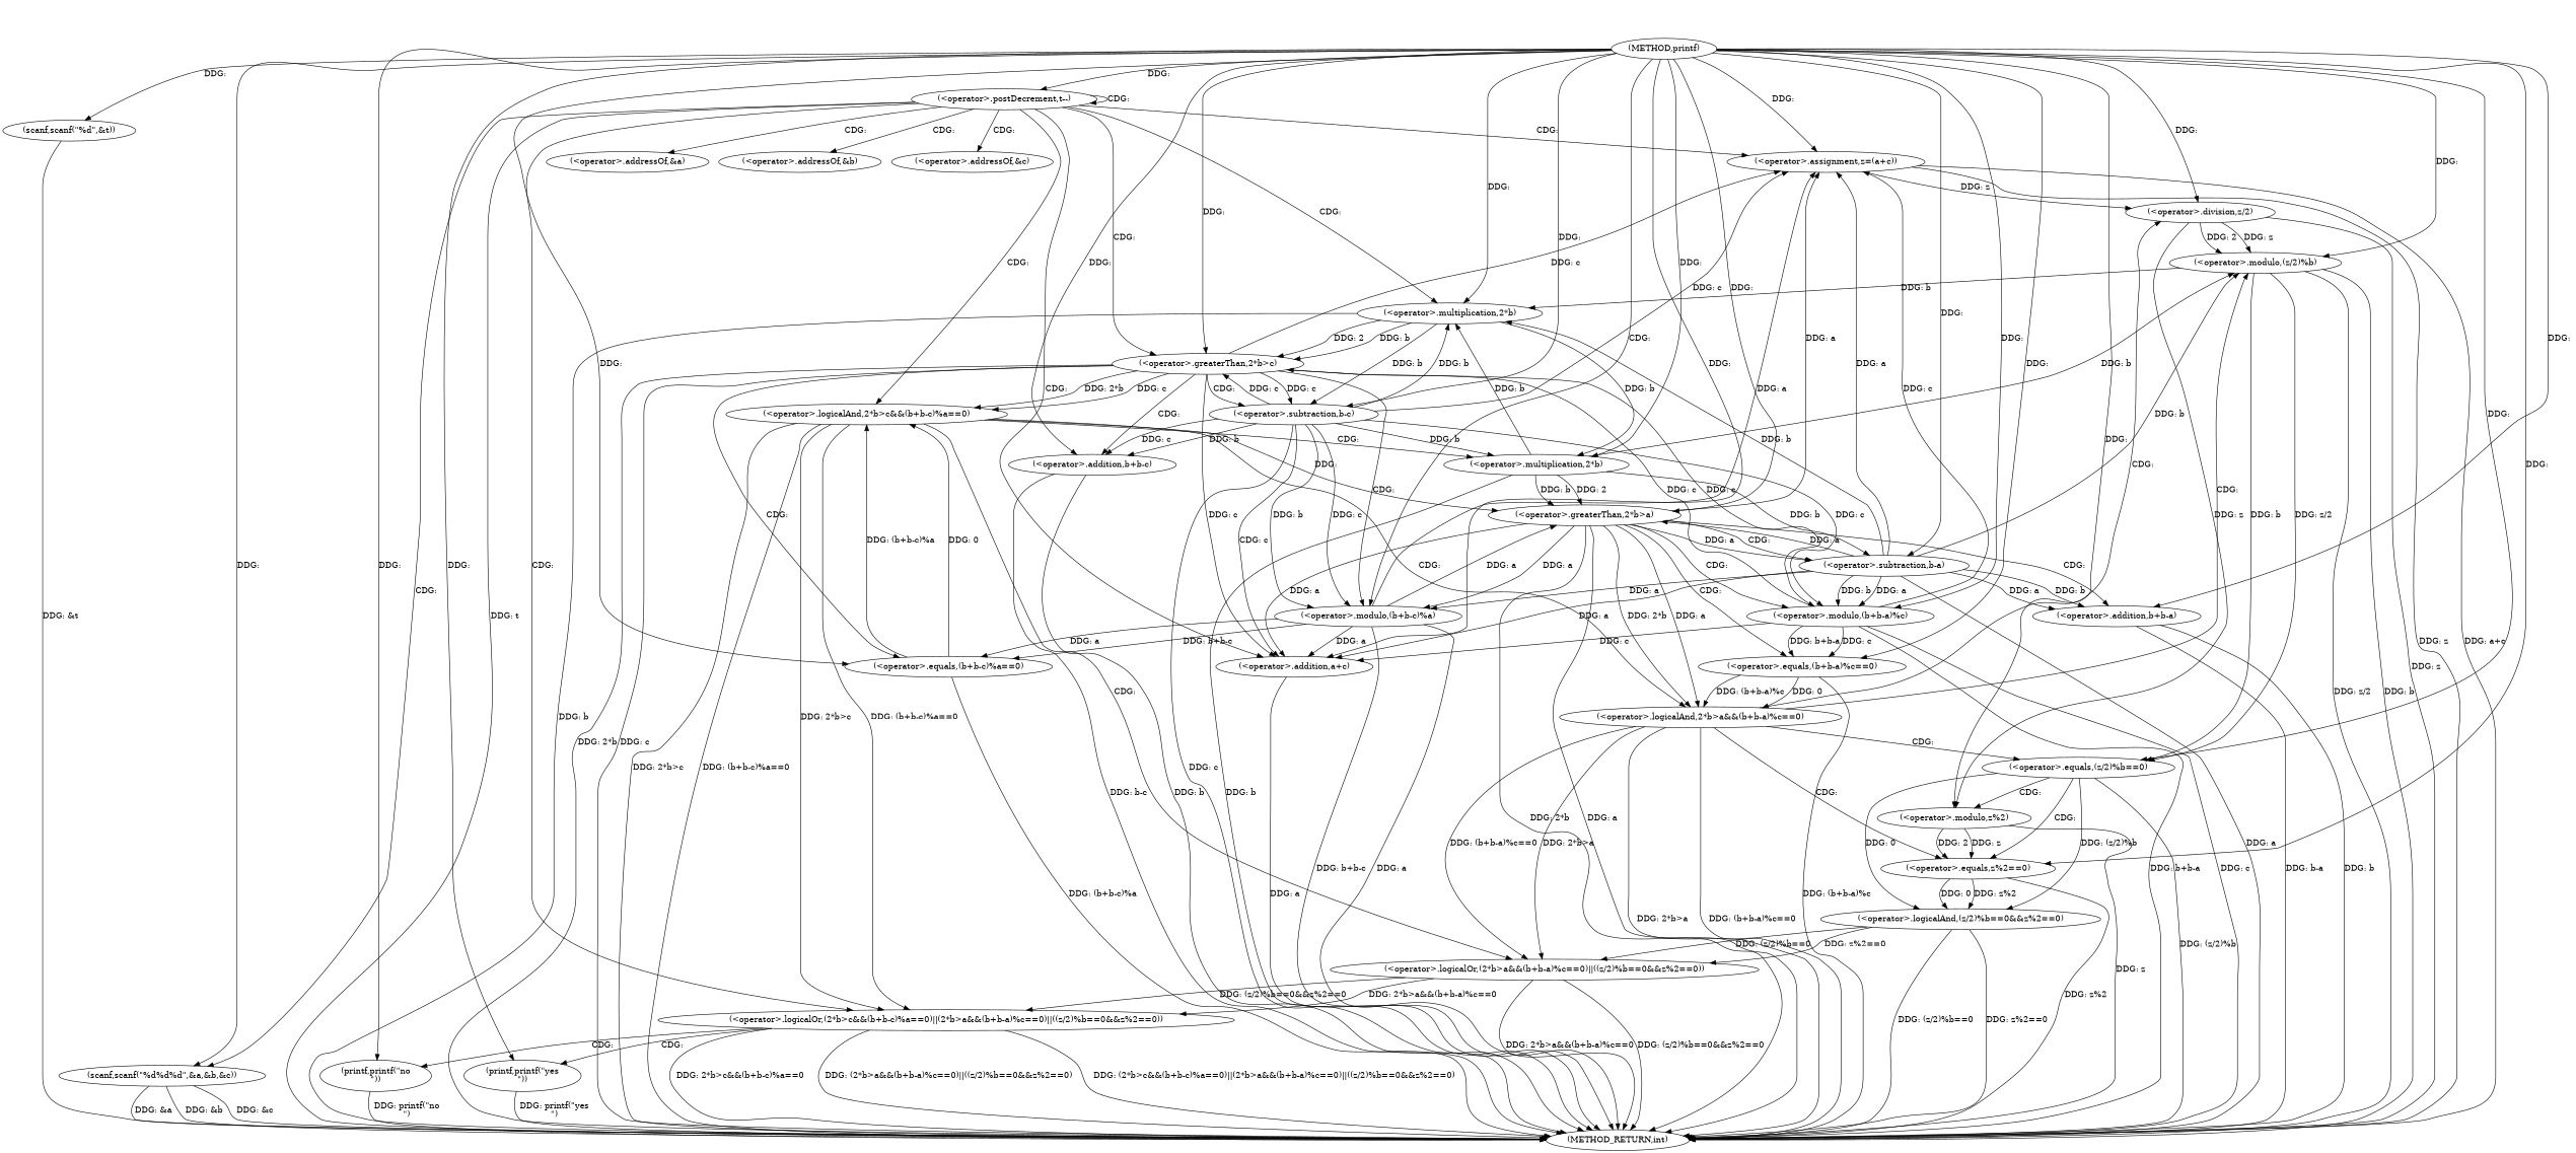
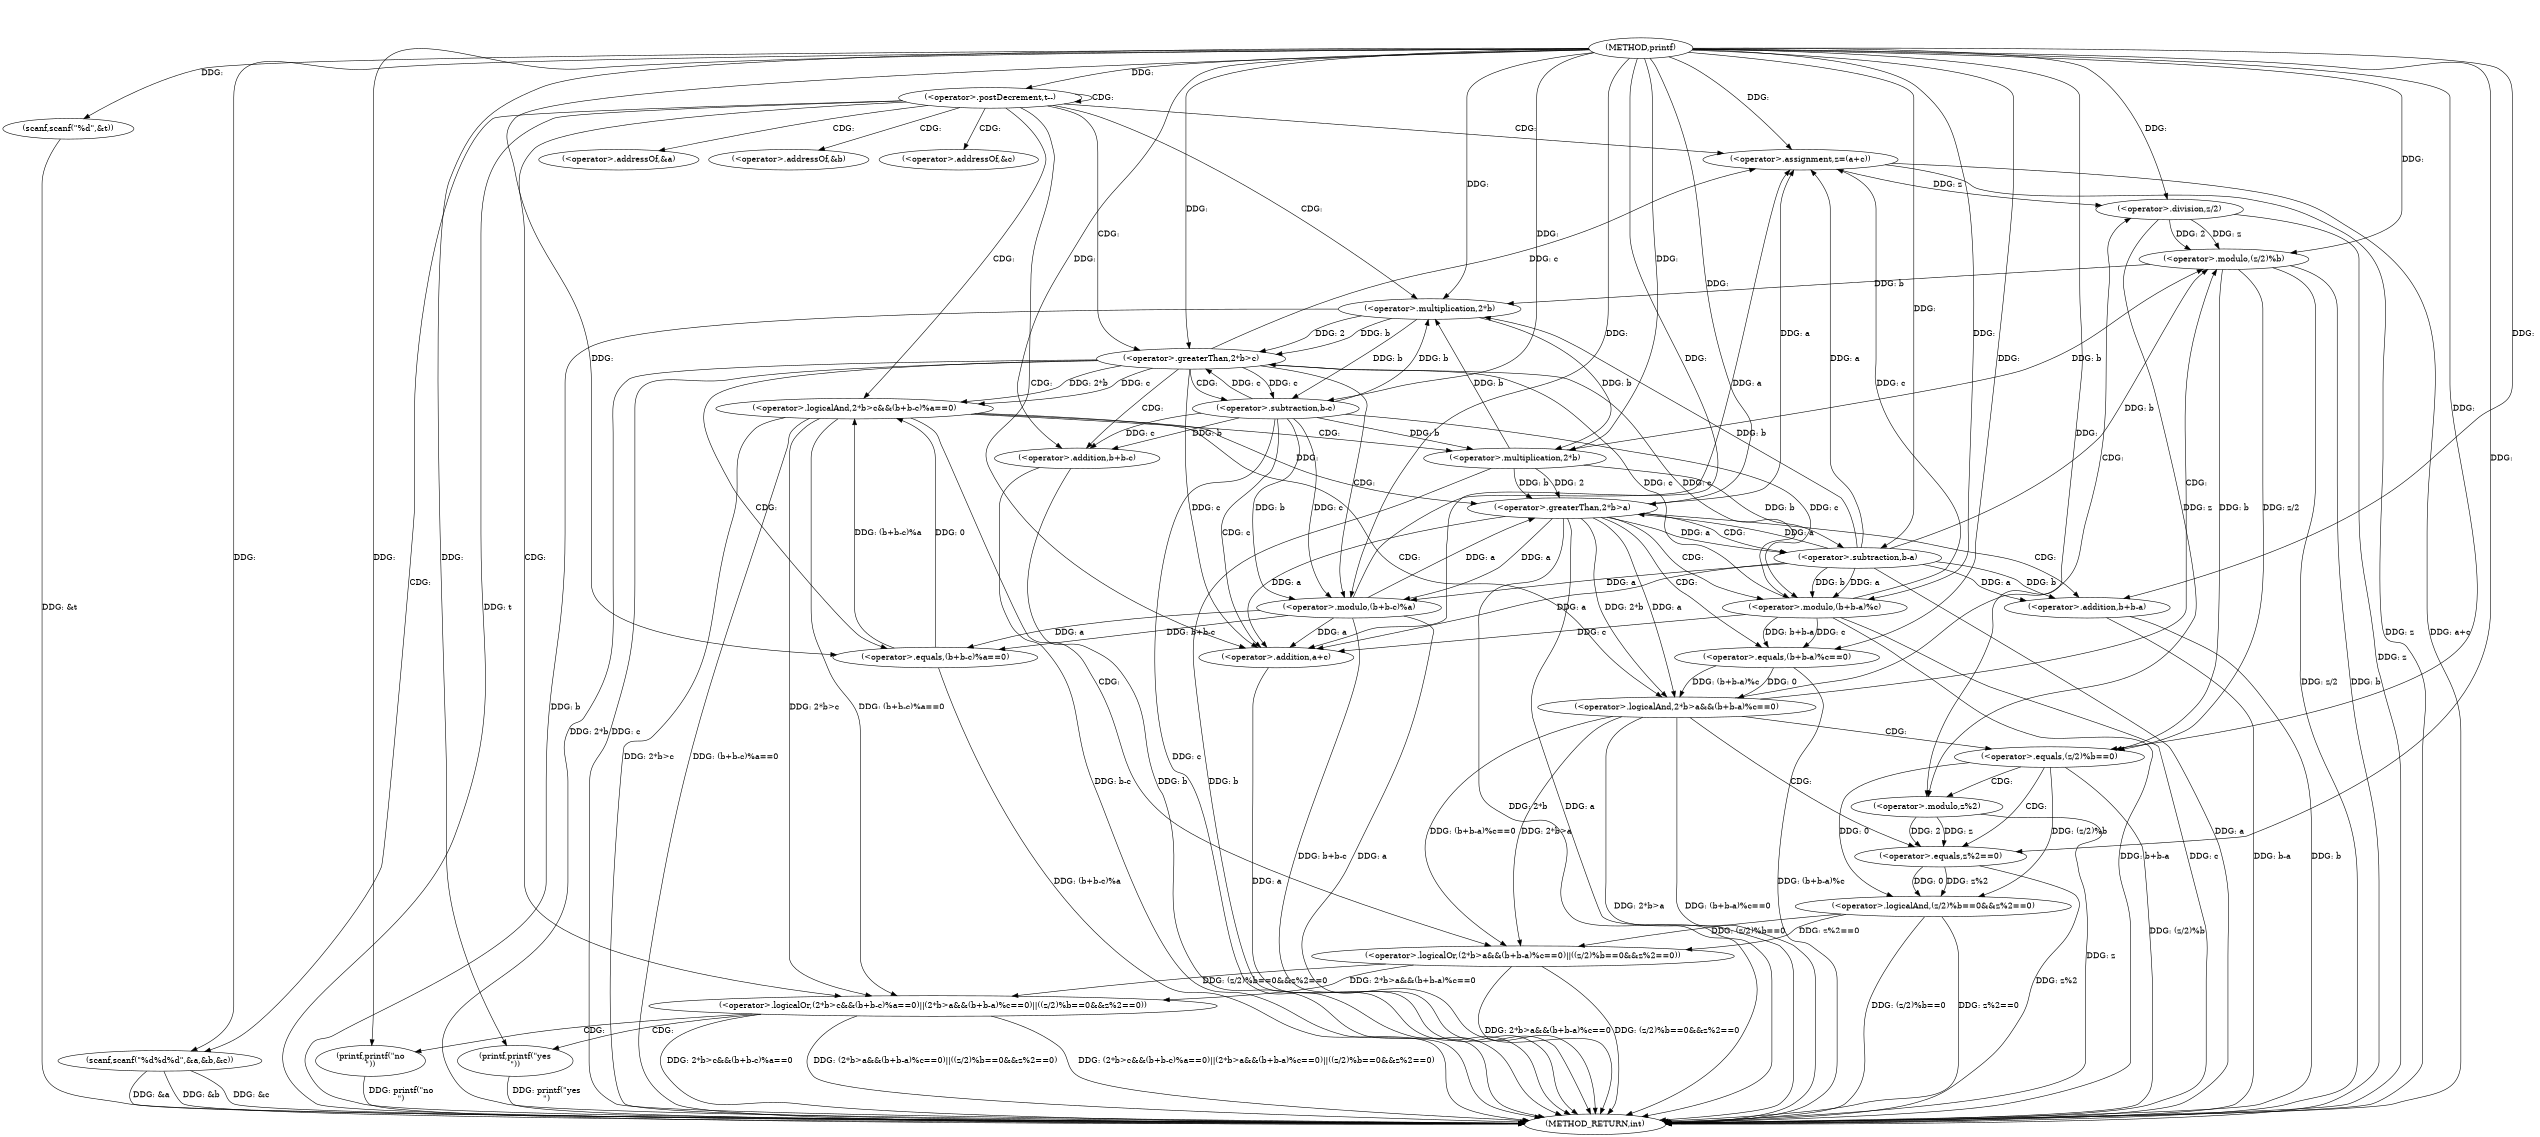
  digraph {
    n1 [label="(METHOD,printf)"]
    n2 [label="(scanf,scanf(\"%d\",&t))"]
    n3 [label="(<operator>.postDecrement,t--)"]
    n4 [label="(scanf,scanf(\"%d%d%d\",&a,&b,&c))"]
    n5 [label="(<operator>.assignment,z=(a+c))"]
    n6 [label="(printf,printf(\"yes\n\"))"]
    n7 [label="(<operator>.addition,a+c)"]
    n8 [label="(printf,printf(\"no\n\"))"]
    n9 [label="(<operator>.greaterThan,2*b>c)"]
    n10 [label="(<operator>.equals,(b+b-c)%a==0)"]
    n11 [label="(<operator>.multiplication,2*b)"]
    n12 [label="(<operator>.modulo,(b+b-c)%a)"]
    n13 [label="(<operator>.greaterThan,2*b>a)"]
    n14 [label="(<operator>.equals,(b+b-a)%c==0)"]
    n15 [label="(<operator>.equals,(z/2)%b==0)"]
    n16 [label="(<operator>.equals,z%2==0)"]
    n17 [label="(<operator>.addition,b+b-c)"]
    n18 [label="(<operator>.multiplication,2*b)"]
    n19 [label="(<operator>.modulo,(b+b-a)%c)"]
    n20 [label="(<operator>.modulo,(z/2)%b)"]
    n21 [label="(<operator>.modulo,z%2)"]
    n22 [label="(<operator>.subtraction,b-c)"]
    n23 [label="(<operator>.addition,b+b-a)"]
    n24 [label="(<operator>.division,z/2)"]
    n25 [label="(<operator>.subtraction,b-a)"]
    n26 [label="(METHOD_RETURN,int)"]
    n27 [label="(<operator>.logicalOr,(2*b>c&&(b+b-c)%a==0)||(2*b>a&&(b+b-a)%c==0)||((z/2)%b==0&&z%2==0))"]
    n28 [label="(<operator>.logicalAnd,2*b>c&&(b+b-c)%a==0)"]
    n29 [label="(<operator>.addressOf,&a)"]
    n30 [label="(<operator>.addressOf,&b)"]
    n31 [label="(<operator>.addressOf,&c)"]
    n32 [label="(<operator>.logicalAnd,2*b>a&&(b+b-a)%c==0)"]
    n33 [label="(<operator>.logicalAnd,(z/2)%b==0&&z%2==0)"]
    n34 [label="(<operator>.logicalOr,(2*b>a&&(b+b-a)%c==0)||((z/2)%b==0&&z%2==0))"]
    n1 -> n2 [label="DDG: "]
    n1 -> n3 [label="DDG: "]
    n1 -> n4 [label="DDG: "]
    n1 -> n5 [label="DDG: "]
    n1 -> n6 [label="DDG: "]
    n1 -> n7 [label="DDG: "]
    n1 -> n8 [label="DDG: "]
    n1 -> n9 [label="DDG: "]
    n1 -> n10 [label="DDG: "]
    n1 -> n11 [label="DDG: "]
-   n1 -> n12 [label="CDG: "]
+   n1 -> n12 [label="DDG: "]
    n1 -> n13 [label="DDG: "]
    n1 -> n14 [label="DDG: "]
    n1 -> n15 [label="DDG: "]
    n1 -> n16 [label="DDG: "]
    n1 -> n17 [label="DDG: "]
    n1 -> n18 [label="DDG: "]
    n1 -> n19 [label="DDG: "]
    n1 -> n20 [label="DDG: "]
    n1 -> n21 [label="DDG: "]
    n1 -> n22 [label="DDG: "]
    n1 -> n23 [label="DDG: "]
    n1 -> n24 [label="DDG: "]
    n1 -> n25 [label="DDG: "]
    n2 -> n26 [label="DDG: &t"]
    n3 -> n3 [label="CDG: "]
    n3 -> n4 [label="CDG: "]
    n3 -> n5 [label="CDG: "]
    n3 -> n7 [label="CDG: "]
    n3 -> n9 [label="CDG: "]
    n3 -> n11 [label="CDG: "]
    n3 -> n26 [label="DDG: t"]
    n3 -> n27 [label="CDG: "]
    n3 -> n28 [label="CDG: "]
    n3 -> n29 [label="CDG: "]
    n3 -> n30 [label="CDG: "]
    n3 -> n31 [label="CDG: "]
    n4 -> n26 [label="DDG: &a"]
    n4 -> n26 [label="DDG: &b"]
    n4 -> n26 [label="DDG: &c"]
    n5 -> n24 [label="DDG: z"]
    n5 -> n26 [label="DDG: z"]
    n5 -> n26 [label="DDG: a+c"]
    n6 -> n26 [label="DDG: printf(\"yes\n\")"]
    n7 -> n26 [label="DDG: a"]
    n8 -> n26 [label="DDG: printf(\"no\n\")"]
    n9 -> n5 [label="DDG: c"]
    n9 -> n7 [label="DDG: c"]
    n9 -> n10 [label="CDG: "]
    n9 -> n12 [label="CDG: "]
    n9 -> n17 [label="CDG: "]
    n9 -> n19 [label="DDG: c"]
    n9 -> n22 [label="DDG: c"]
    n9 -> n22 [label="CDG: "]
    n9 -> n26 [label="DDG: 2*b"]
    n9 -> n26 [label="DDG: c"]
    n9 -> n28 [label="DDG: 2*b"]
    n9 -> n28 [label="DDG: c"]
    n10 -> n26 [label="DDG: (b+b-c)%a"]
    n10 -> n28 [label="DDG: 0"]
    n10 -> n28 [label="DDG: (b+b-c)%a"]
    n11 -> n9 [label="DDG: b"]
    n11 -> n9 [label="DDG: 2"]
    n11 -> n18 [label="DDG: b"]
    n11 -> n22 [label="DDG: b"]
    n11 -> n26 [label="DDG: b"]
    n12 -> n5 [label="DDG: a"]
    n12 -> n7 [label="DDG: a"]
    n12 -> n10 [label="DDG: a"]
    n12 -> n10 [label="DDG: b+b-c"]
    n12 -> n13 [label="DDG: a"]
    n12 -> n26 [label="DDG: b+b-c"]
    n12 -> n26 [label="DDG: a"]
    n13 -> n5 [label="DDG: a"]
    n13 -> n7 [label="DDG: a"]
    n13 -> n12 [label="DDG: a"]
    n13 -> n14 [label="CDG: "]
    n13 -> n19 [label="CDG: "]
    n13 -> n23 [label="CDG: "]
    n13 -> n25 [label="DDG: a"]
    n13 -> n25 [label="CDG: "]
    n13 -> n26 [label="DDG: 2*b"]
    n13 -> n26 [label="DDG: a"]
    n13 -> n32 [label="DDG: a"]
    n13 -> n32 [label="DDG: 2*b"]
    n14 -> n26 [label="DDG: (b+b-a)%c"]
    n14 -> n32 [label="DDG: (b+b-a)%c"]
    n14 -> n32 [label="DDG: 0"]
    n15 -> n16 [label="CDG: "]
    n15 -> n21 [label="CDG: "]
    n15 -> n26 [label="DDG: (z/2)%b"]
    n15 -> n33 [label="DDG: (z/2)%b"]
    n15 -> n33 [label="DDG: 0"]
    n16 -> n26 [label="DDG: z%2"]
    n16 -> n33 [label="DDG: z%2"]
    n16 -> n33 [label="DDG: 0"]
    n17 -> n26 [label="DDG: b"]
    n17 -> n26 [label="DDG: b-c"]
    n18 -> n11 [label="DDG: b"]
    n18 -> n13 [label="DDG: b"]
    n18 -> n13 [label="DDG: 2"]
    n18 -> n20 [label="DDG: b"]
    n18 -> n25 [label="DDG: b"]
    n18 -> n26 [label="DDG: b"]
    n19 -> n5 [label="DDG: c"]
    n19 -> n7 [label="DDG: c"]
    n19 -> n9 [label="DDG: c"]
    n19 -> n14 [label="DDG: b+b-a"]
    n19 -> n14 [label="DDG: c"]
    n19 -> n26 [label="DDG: b+b-a"]
    n19 -> n26 [label="DDG: c"]
    n20 -> n11 [label="DDG: b"]
    n20 -> n15 [label="DDG: b"]
    n20 -> n15 [label="DDG: z/2"]
    n20 -> n26 [label="DDG: z/2"]
    n20 -> n26 [label="DDG: b"]
    n21 -> n16 [label="DDG: z"]
    n21 -> n16 [label="DDG: 2"]
    n21 -> n26 [label="DDG: z"]
-   n22 -> n5 [label="DDG: c"]
    n22 -> n7 [label="CDG: c"]
    n22 -> n9 [label="DDG: c"]
    n22 -> n11 [label="DDG: b"]
    n22 -> n12 [label="DDG: b"]
    n22 -> n12 [label="DDG: c"]
    n22 -> n17 [label="DDG: b"]
    n22 -> n17 [label="DDG: c"]
    n22 -> n18 [label="DDG: b"]
    n22 -> n19 [label="DDG: c"]
    n22 -> n26 [label="DDG: c"]
    n23 -> n26 [label="DDG: b"]
    n23 -> n26 [label="DDG: b-a"]
    n24 -> n20 [label="DDG: 2"]
    n24 -> n20 [label="DDG: z"]
    n24 -> n21 [label="DDG: z"]
    n24 -> n26 [label="DDG: z"]
    n25 -> n5 [label="DDG: a"]
    n25 -> n7 [label="DDG: a"]
    n25 -> n11 [label="DDG: b"]
    n25 -> n12 [label="DDG: a"]
    n25 -> n13 [label="DDG: a"]
    n25 -> n19 [label="DDG: b"]
    n25 -> n19 [label="DDG: a"]
    n25 -> n20 [label="DDG: b"]
    n25 -> n23 [label="DDG: b"]
    n25 -> n23 [label="DDG: a"]
    n25 -> n26 [label="DDG: a"]
    n27 -> n6 [label="CDG: "]
    n27 -> n8 [label="CDG: "]
    n27 -> n26 [label="DDG: 2*b>c&&(b+b-c)%a==0"]
    n27 -> n26 [label="DDG: (2*b>a&&(b+b-a)%c==0)||((z/2)%b==0&&z%2==0)"]
    n27 -> n26 [label="DDG: (2*b>c&&(b+b-c)%a==0)||(2*b>a&&(b+b-a)%c==0)||((z/2)%b==0&&z%2==0)"]
    n28 -> n13 [label="DDG: "]
    n28 -> n18 [label="CDG: "]
    n28 -> n26 [label="DDG: 2*b>c"]
    n28 -> n26 [label="DDG: (b+b-c)%a==0"]
    n28 -> n27 [label="DDG: 2*b>c"]
    n28 -> n27 [label="DDG: (b+b-c)%a==0"]
    n28 -> n32 [label="CDG: "]
    n28 -> n34 [label="CDG: "]
    n32 -> n15 [label="CDG: "]
    n32 -> n16 [label="CDG: "]
    n32 -> n20 [label="CDG: "]
    n32 -> n24 [label="CDG: "]
    n32 -> n26 [label="DDG: 2*b>a"]
    n32 -> n26 [label="DDG: (b+b-a)%c==0"]
    n32 -> n34 [label="DDG: 2*b>a"]
    n32 -> n34 [label="DDG: (b+b-a)%c==0"]
    n33 -> n26 [label="DDG: (z/2)%b==0"]
    n33 -> n26 [label="DDG: z%2==0"]
    n33 -> n34 [label="DDG: (z/2)%b==0"]
    n33 -> n34 [label="DDG: z%2==0"]
    n34 -> n26 [label="DDG: 2*b>a&&(b+b-a)%c==0"]
    n34 -> n26 [label="DDG: (z/2)%b==0&&z%2==0"]
    n34 -> n27 [label="DDG: (z/2)%b==0&&z%2==0"]
    n34 -> n27 [label="DDG: 2*b>a&&(b+b-a)%c==0"]
  }
